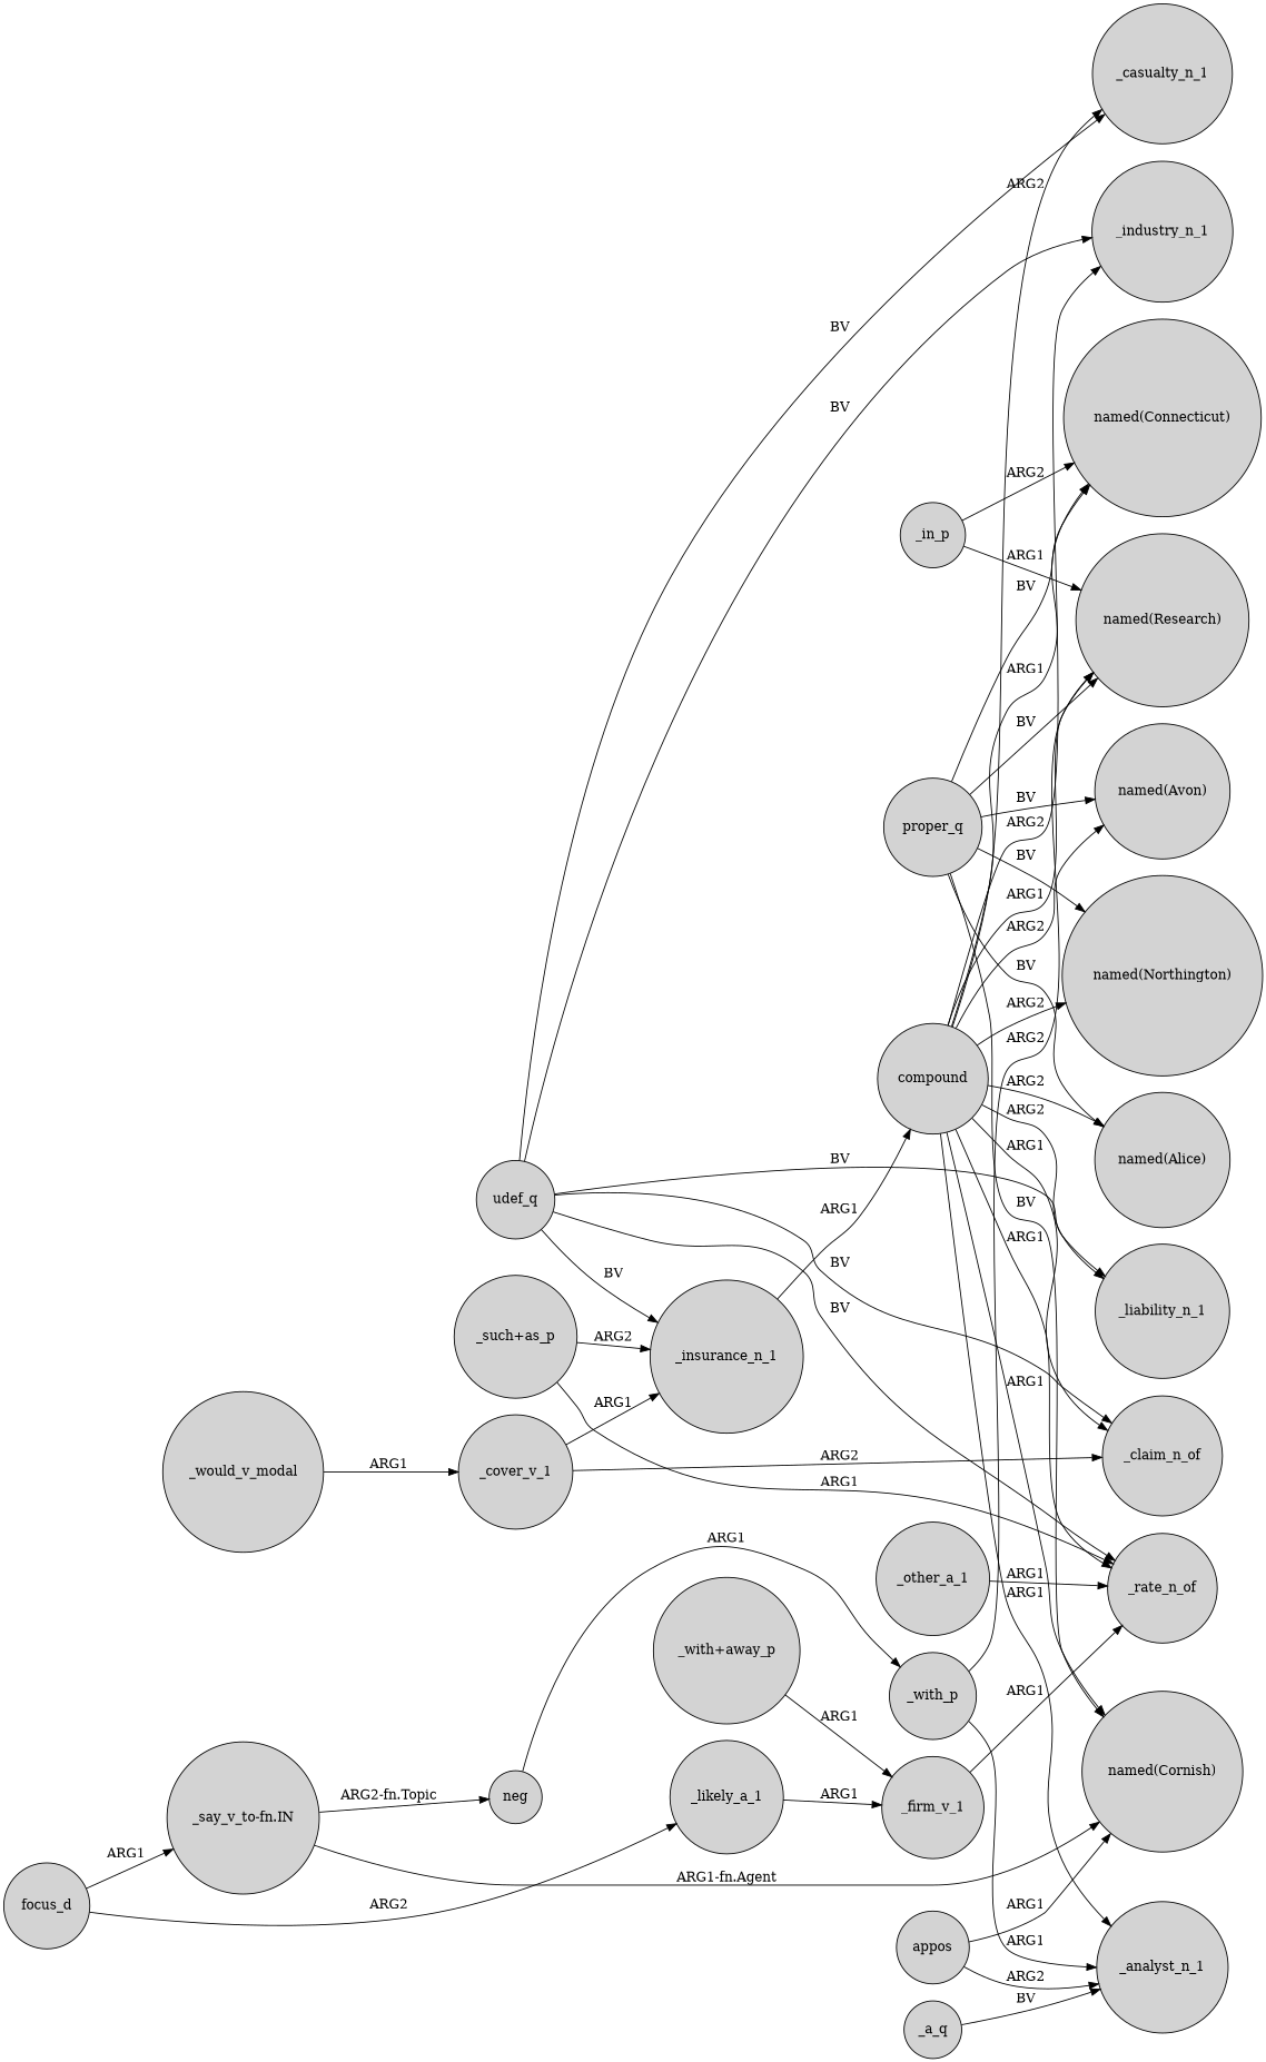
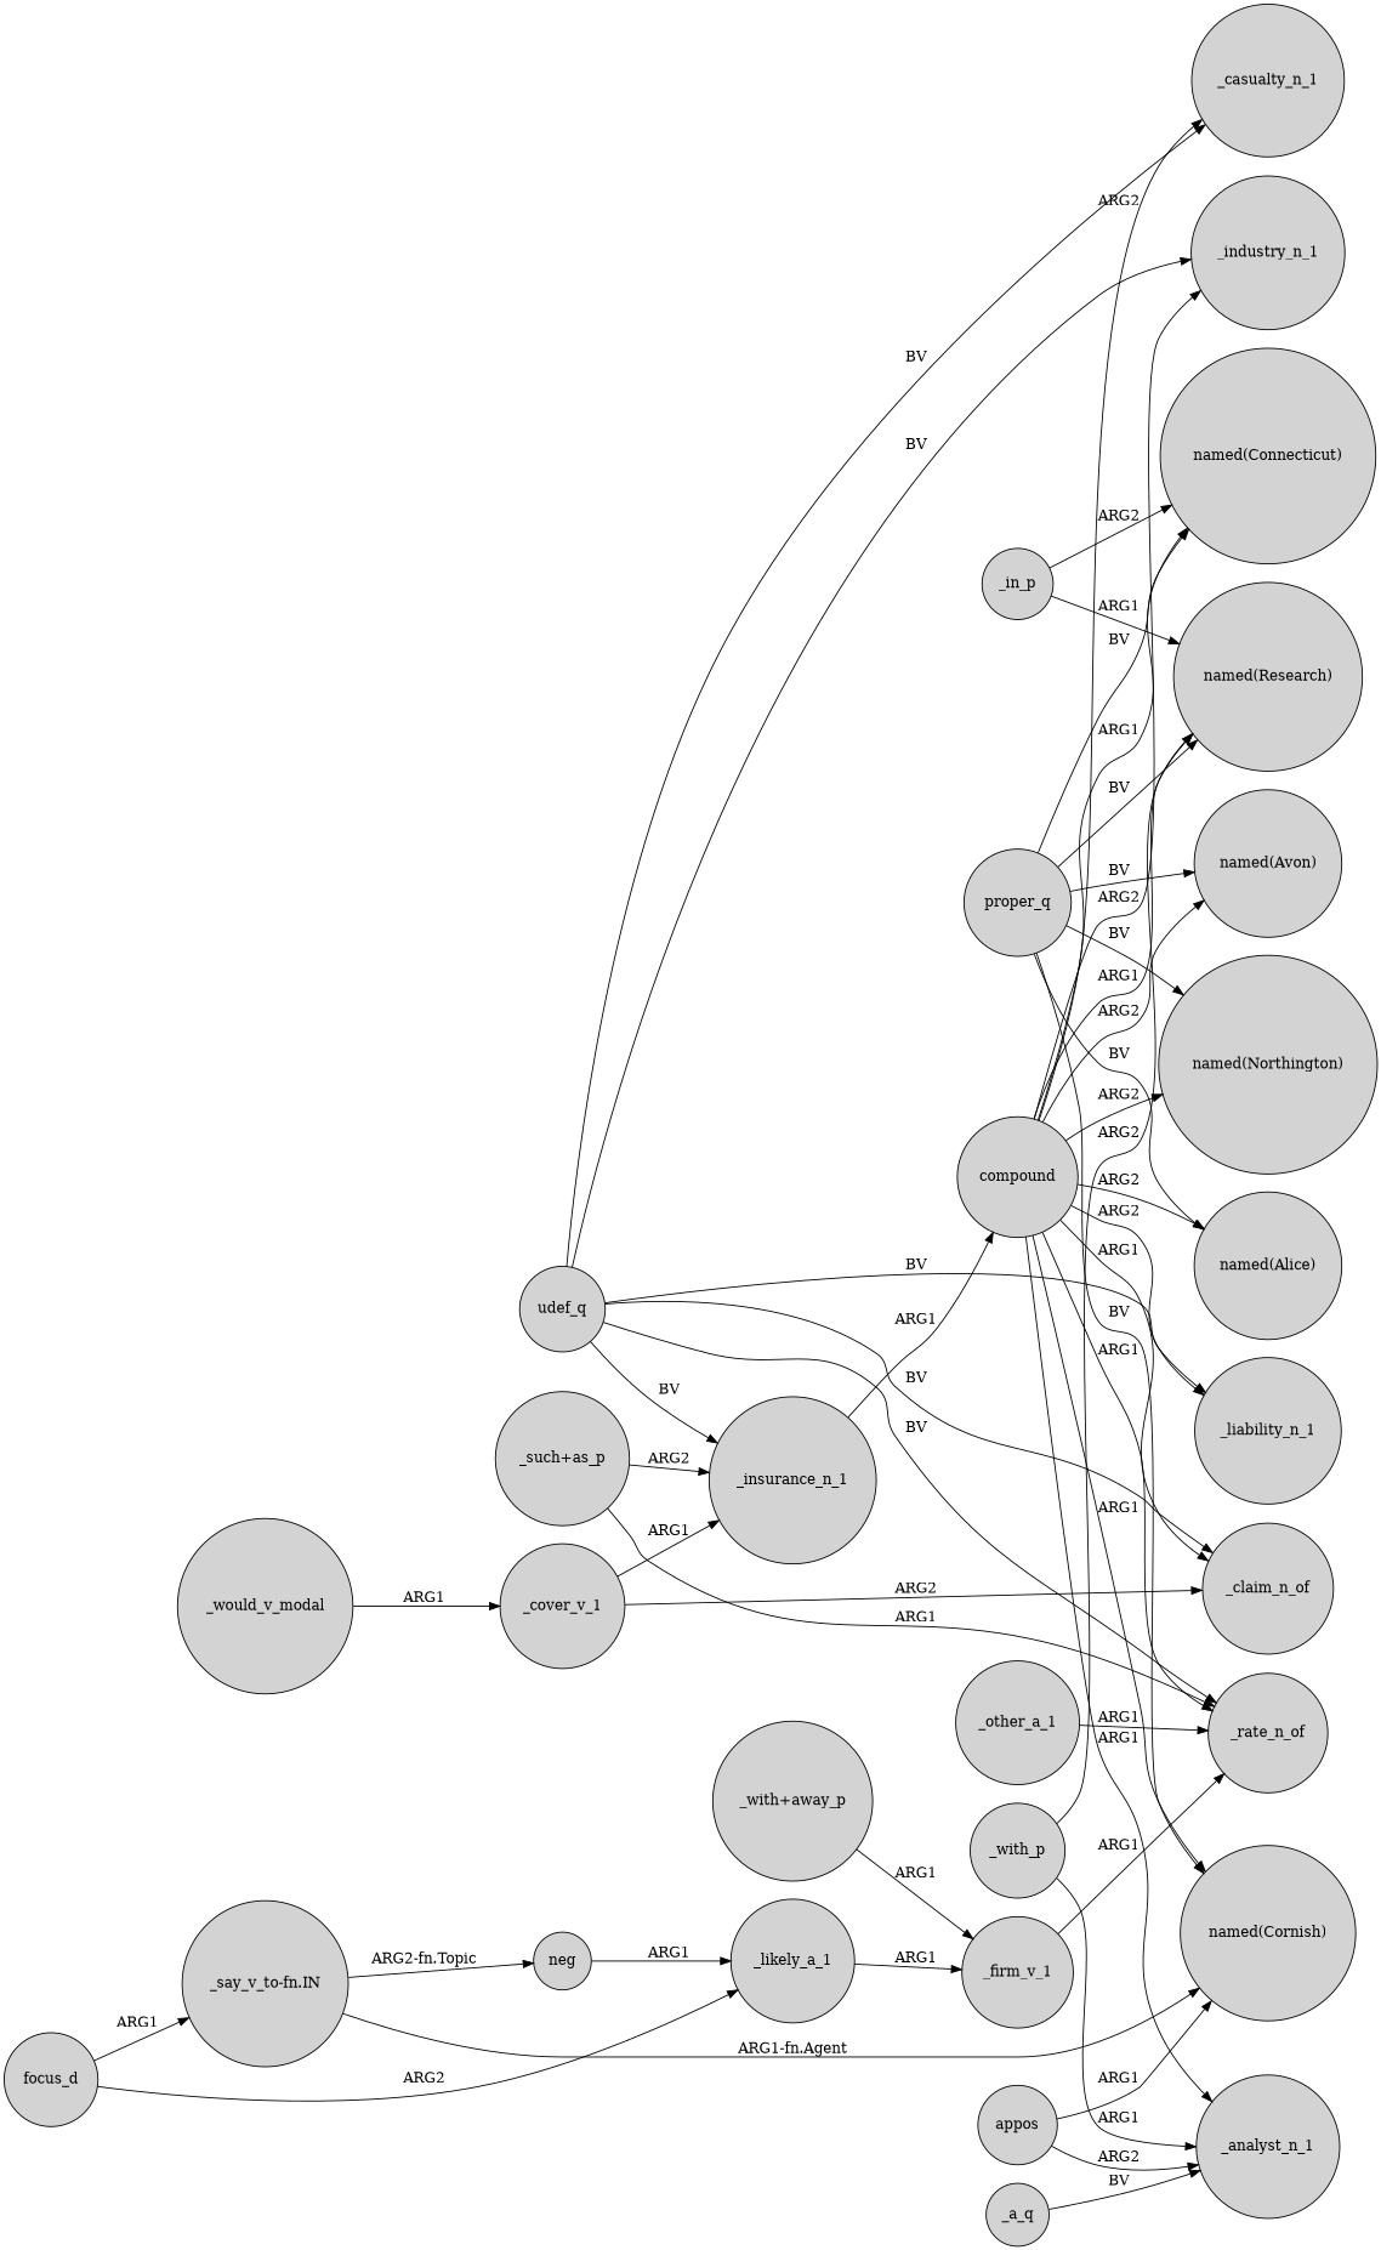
  digraph {
    rankdir=LR
    node [shape=circle style=filled]
    compound
    "named(Avon)"
    _liability_n_1
    _rate_n_of
    "named(Northington)"
    "named(Alice)"
    _analyst_n_1
    _casualty_n_1
    _claim_n_of
    "named(Cornish)"
    "named(Research)"
    _industry_n_1
    "named(Connecticut)"
    _insurance_n_1
    focus_d
    _likely_a_1
    "_say_v_to-fn.IN"
    _firm_v_1
    neg
    udef_q
    proper_q
    _with_p
    _other_a_1
    "_such+as_p"
    _cover_v_1
    _would_v_modal
    _in_p
    appos
    _a_q
    n30 [label="_with+away_p"]
    compound -> "named(Avon)" [label=ARG2]
    compound -> _liability_n_1 [label=ARG2]
    compound -> _rate_n_of [label=ARG1]
    compound -> "named(Northington)" [label=ARG2]
    compound -> "named(Alice)" [label=ARG2]
    compound -> _analyst_n_1 [label=ARG1]
    compound -> _casualty_n_1 [label=ARG2]
    compound -> _claim_n_of [label=ARG1]
    compound -> "named(Cornish)" [label=ARG1]
    compound -> "named(Research)" [label=ARG1]
    compound -> _industry_n_1 [label=ARG2]
    compound -> "named(Connecticut)" [label=ARG1]
    _insurance_n_1 -> compound [label=ARG1]
    focus_d -> _likely_a_1 [label=ARG2]
    focus_d -> "_say_v_to-fn.IN" [label=ARG1]
    _likely_a_1 -> _firm_v_1 [label=ARG1]
    "_say_v_to-fn.IN" -> "named(Cornish)" [label="ARG1-fn.Agent"]
    "_say_v_to-fn.IN" -> neg [label="ARG2-fn.Topic"]
    _firm_v_1 -> _rate_n_of [label=ARG1]
-   neg -> _with_p [label=ARG1]
+   neg -> _likely_a_1 [label=ARG1]
    udef_q -> _liability_n_1 [label=BV]
    udef_q -> _rate_n_of [label=BV]
    udef_q -> _casualty_n_1 [label=BV]
    udef_q -> _claim_n_of [label=BV]
    udef_q -> _industry_n_1 [label=BV]
    udef_q -> _insurance_n_1 [label=BV]
    proper_q -> "named(Avon)" [label=BV]
    proper_q -> "named(Northington)" [label=BV]
    proper_q -> "named(Alice)" [label=BV]
    proper_q -> "named(Cornish)" [label=BV]
    proper_q -> "named(Research)" [label=BV]
    proper_q -> "named(Connecticut)" [label=BV]
    _with_p -> _analyst_n_1 [label=ARG1]
    _with_p -> "named(Research)" [label=ARG2]
    _other_a_1 -> _rate_n_of [label=ARG1]
    "_such+as_p" -> _rate_n_of [label=ARG1]
    "_such+as_p" -> _insurance_n_1 [label=ARG2]
    _cover_v_1 -> _claim_n_of [label=ARG2]
    _cover_v_1 -> _insurance_n_1 [label=ARG1]
    _would_v_modal -> _cover_v_1 [label=ARG1]
    _in_p -> "named(Research)" [label=ARG1]
    _in_p -> "named(Connecticut)" [label=ARG2]
    appos -> _analyst_n_1 [label=ARG2]
    appos -> "named(Cornish)" [label=ARG1]
    _a_q -> _analyst_n_1 [label=BV]
    n30 -> _firm_v_1 [label=ARG1]
  }
